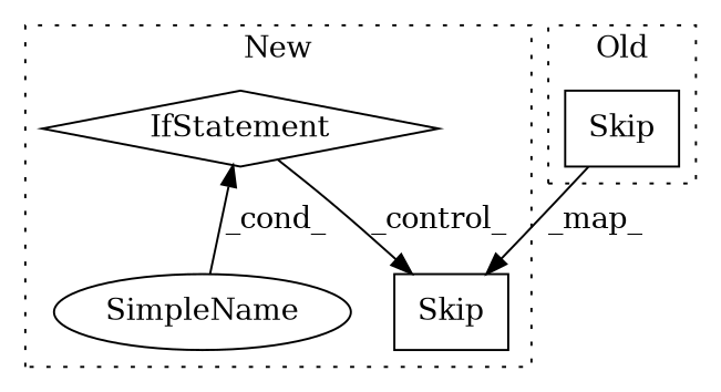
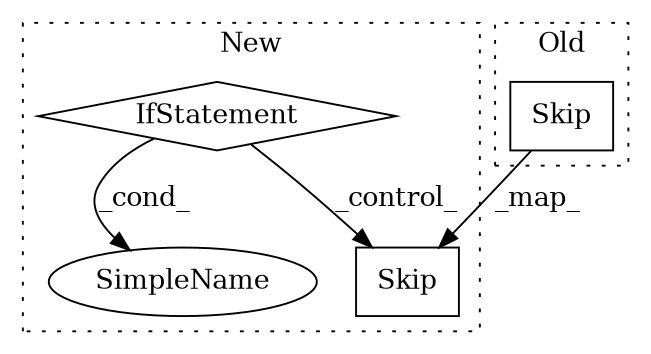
  digraph {
    node [a=32 l=6 shape=box]
    n1 [label=Skip s=26027]
    n2 [a=42 l=4 label=SimpleName s=26009 shape=ellipse]
    n3 [a=25 l="4,2" label=IfStatement s="26005,26013" shape=diamond]
    n4 [label=Skip s=25957]
    subgraph cluster_1 {
      label=New
      style=dotted
      n1
      n2
      n3
    }
    subgraph cluster_2 {
      label=Old
      style=dotted
      n4
    }
-   n2 -> n3 [label=_cond_]
+   n3 -> n2 [label=_cond_]
    n3 -> n1 [label=_control_]
    n4 -> n1 [label=_map_]
  }
